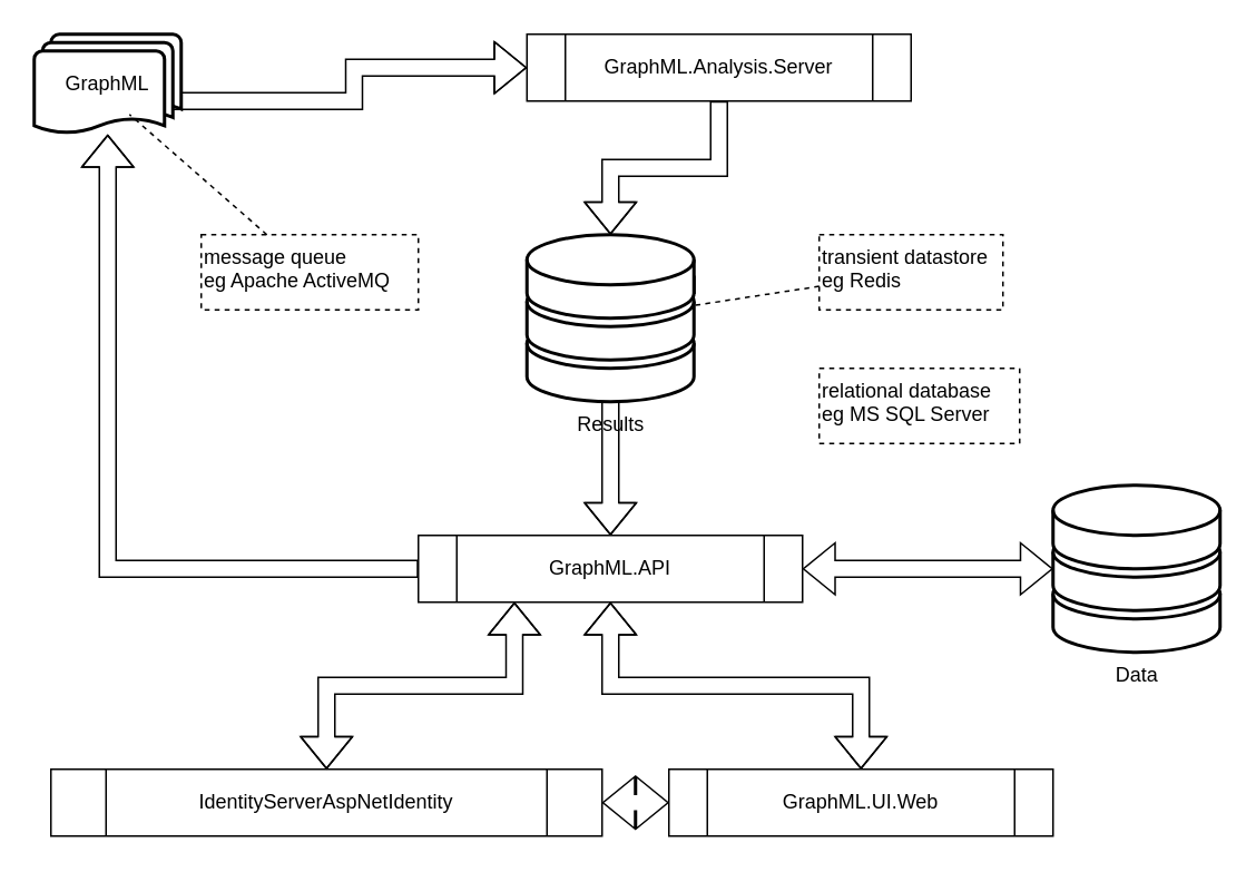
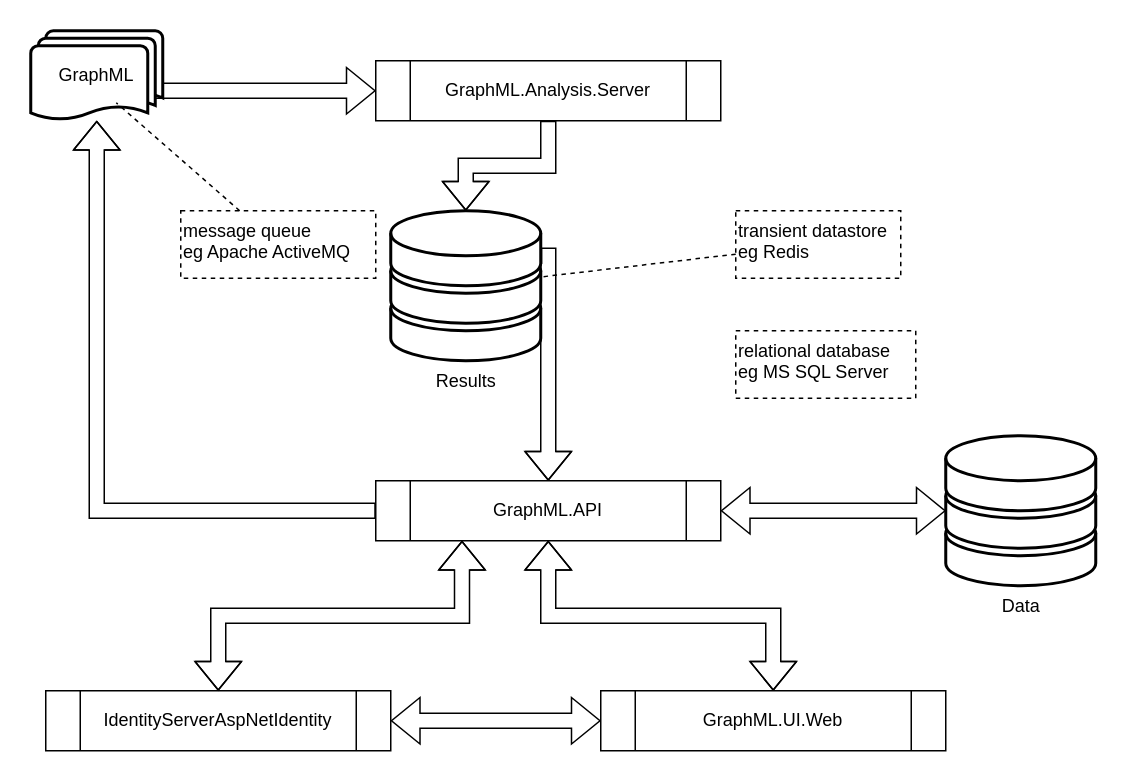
  <mxCell id="0" style=";html=1;" />
  <mxCell id="1" style=";html=1;" parent="0" />
  <mxCell id="2" style="edgeStyle=orthogonalEdgeStyle;shape=flexArrow;rounded=0;orthogonalLoop=1;jettySize=auto;html=1;fontColor=#000000;" parent="1" source="3" target="6" edge="1"><mxGeometry relative="1" as="geometry" /></mxCell>
- <mxCell id="3" value="GraphML.Analysis.Server" style="shape=process;whiteSpace=wrap;html=1;backgroundOutline=1;" parent="1" vertex="1"><mxGeometry x="315" y="20" width="230" height="40" as="geometry" /></mxCell>
+ <mxCell id="3" value="GraphML.Analysis.Server" style="shape=process;whiteSpace=wrap;html=1;backgroundOutline=1;" parent="1" vertex="1"><mxGeometry x="250" y="40" width="230" height="40" as="geometry" /></mxCell>
  <mxCell id="4" style="edgeStyle=orthogonalEdgeStyle;rounded=0;orthogonalLoop=1;jettySize=auto;html=1;entryX=0;entryY=0.5;entryDx=0;entryDy=0;shape=flexArrow;exitX=0.761;exitY=0.667;exitDx=0;exitDy=0;exitPerimeter=0;" parent="1" source="7" target="3" edge="1"><mxGeometry relative="1" as="geometry"><mxPoint x="120" y="100" as="sourcePoint" /></mxGeometry></mxCell>
  <mxCell id="5" style="edgeStyle=orthogonalEdgeStyle;shape=flexArrow;rounded=0;orthogonalLoop=1;jettySize=auto;html=1;startArrow=none;startFill=0;fontColor=#000000;" parent="1" source="6" target="13" edge="1"><mxGeometry relative="1" as="geometry"><Array as="points"><mxPoint x="680" y="170" /><mxPoint x="355" y="170" /></Array></mxGeometry></mxCell>
- <mxCell id="6" value="Results" style="fontColor=#000000;verticalAlign=top;verticalLabelPosition=bottom;labelPosition=center;align=center;html=1;outlineConnect=0;fillColor=#ffffff;strokeColor=#000000;gradientColor=none;gradientDirection=north;strokeWidth=2;shape=mxgraph.networks.storage;" parent="1" vertex="1"><mxGeometry x="315" y="140" width="100" height="100" as="geometry" /></mxCell>
+ <mxCell id="6" value="Results" style="fontColor=#000000;verticalAlign=top;verticalLabelPosition=bottom;labelPosition=center;align=center;html=1;outlineConnect=0;fillColor=#ffffff;strokeColor=#000000;gradientColor=none;gradientDirection=north;strokeWidth=2;shape=mxgraph.networks.storage;" parent="1" vertex="1"><mxGeometry x="260" y="140" width="100" height="100" as="geometry" /></mxCell>
  <mxCell id="7" value="GraphML" style="strokeWidth=2;html=1;shape=mxgraph.flowchart.multi-document;whiteSpace=wrap;fillColor=#ffffff;" parent="1" vertex="1"><mxGeometry x="20" y="20" width="88" height="60" as="geometry" /></mxCell>
  <mxCell id="8" value="Data" style="fontColor=#000000;verticalAlign=top;verticalLabelPosition=bottom;labelPosition=center;align=center;html=1;outlineConnect=0;fillColor=#ffffff;strokeColor=#000000;gradientColor=none;gradientDirection=north;strokeWidth=2;shape=mxgraph.networks.storage;" parent="1" vertex="1"><mxGeometry x="630" y="290" width="100" height="100" as="geometry" /></mxCell>
  <mxCell id="9" style="edgeStyle=orthogonalEdgeStyle;shape=flexArrow;rounded=0;orthogonalLoop=1;jettySize=auto;html=1;fontColor=#000000;startArrow=block;" parent="1" source="10" target="13" edge="1"><mxGeometry relative="1" as="geometry" /></mxCell>
  <mxCell id="10" value="GraphML.UI.Web" style="shape=process;whiteSpace=wrap;html=1;backgroundOutline=1;" parent="1" vertex="1"><mxGeometry x="400" y="460" width="230" height="40" as="geometry" /></mxCell>
  <mxCell id="11" style="edgeStyle=orthogonalEdgeStyle;shape=flexArrow;rounded=0;orthogonalLoop=1;jettySize=auto;html=1;fontColor=#000000;startArrow=block;" parent="1" source="13" target="8" edge="1"><mxGeometry relative="1" as="geometry" /></mxCell>
  <mxCell id="12" style="edgeStyle=orthogonalEdgeStyle;shape=flexArrow;rounded=0;orthogonalLoop=1;jettySize=auto;html=1;startArrow=none;fontColor=#000000;startFill=0;" parent="1" source="13" target="7" edge="1"><mxGeometry relative="1" as="geometry" /></mxCell>
  <mxCell id="13" value="GraphML.API" style="shape=process;whiteSpace=wrap;html=1;backgroundOutline=1;" parent="1" vertex="1"><mxGeometry x="250" y="320" width="230" height="40" as="geometry" /></mxCell>
  <mxCell id="14" style="rounded=0;orthogonalLoop=1;jettySize=auto;html=1;startArrow=none;startFill=0;fontColor=#000000;endArrow=none;endFill=0;dashed=1;" parent="1" source="15" target="6" edge="1"><mxGeometry relative="1" as="geometry" /></mxCell>
  <mxCell id="15" value="transient datastore&lt;br&gt;eg&amp;nbsp;Redis" style="text;html=1;strokeColor=#000000;fillColor=none;align=left;verticalAlign=top;whiteSpace=wrap;rounded=0;fontColor=#000000;dashed=1;" parent="1" vertex="1"><mxGeometry x="490" y="140" width="110" height="45" as="geometry" /></mxCell>
  <mxCell id="16" value="relational database&lt;br&gt;eg MS SQL Server" style="text;html=1;strokeColor=#000000;fillColor=none;align=left;verticalAlign=top;whiteSpace=wrap;rounded=0;fontColor=#000000;dashed=1;" parent="1" vertex="1"><mxGeometry x="490" y="220" width="120" height="45" as="geometry" /></mxCell>
  <mxCell id="17" style="edgeStyle=none;rounded=0;orthogonalLoop=1;jettySize=auto;html=1;entryX=0.648;entryY=0.8;entryDx=0;entryDy=0;entryPerimeter=0;dashed=1;startArrow=none;startFill=0;endArrow=none;endFill=0;fontColor=#000000;" parent="1" source="18" target="7" edge="1"><mxGeometry relative="1" as="geometry" /></mxCell>
  <mxCell id="18" value="message queue&lt;br&gt;eg Apache ActiveMQ" style="text;html=1;strokeColor=#000000;fillColor=none;align=left;verticalAlign=top;whiteSpace=wrap;rounded=0;fontColor=#000000;dashed=1;" parent="1" vertex="1"><mxGeometry x="120" y="140" width="130" height="45" as="geometry" /></mxCell>
- <mxCell id="19" value="IdentityServerAspNetIdentity" style="shape=process;whiteSpace=wrap;html=1;backgroundOutline=1;" vertex="1" parent="1"><mxGeometry x="30" y="460" width="330" height="40" as="geometry" /></mxCell>
+ <mxCell id="19" value="IdentityServerAspNetIdentity" style="shape=process;whiteSpace=wrap;html=1;backgroundOutline=1;" vertex="1" parent="1"><mxGeometry x="30" y="460" width="230" height="40" as="geometry" /></mxCell>
  <mxCell id="20" style="edgeStyle=orthogonalEdgeStyle;shape=flexArrow;rounded=0;orthogonalLoop=1;jettySize=auto;html=1;fontColor=#000000;startArrow=block;exitX=0;exitY=0.5;exitDx=0;exitDy=0;entryX=1;entryY=0.5;entryDx=0;entryDy=0;" edge="1" parent="1" source="10" target="19"><mxGeometry relative="1" as="geometry"><mxPoint x="450" y="590" as="sourcePoint" /><mxPoint x="340" y="490" as="targetPoint" /></mxGeometry></mxCell>
  <mxCell id="21" style="edgeStyle=orthogonalEdgeStyle;shape=flexArrow;rounded=0;orthogonalLoop=1;jettySize=auto;html=1;fontColor=#000000;startArrow=block;entryX=0.25;entryY=1;entryDx=0;entryDy=0;exitX=0.5;exitY=0;exitDx=0;exitDy=0;" edge="1" parent="1" source="19" target="13"><mxGeometry relative="1" as="geometry"><mxPoint x="495" y="480" as="sourcePoint" /><mxPoint x="385" y="380" as="targetPoint" /></mxGeometry></mxCell>
